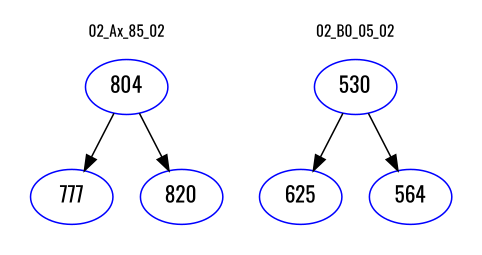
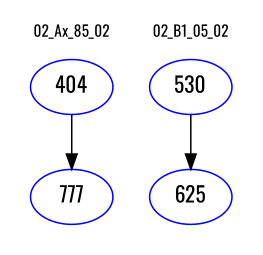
  digraph {
    fontname=Oswald
    node [color=blue fontname=Oswald]
    edge [color=black fontname=Oswald]
-   n1 [label=804]
+   n1 [label=404]
    n2 [label=777]
-   n3 [label=820]
    n4 [label=530]
    n5 [label=625]
-   n6 [label=564]
    subgraph cluster_1 {
      color=white
      fontsize=10
      label="02_Ax_85_02"
      n1
      n2
-     n3
    }
    subgraph cluster_2 {
      color=white
      fontsize=10
-     label="02_B0_05_02"
+     label="02_B1_05_02"
      n4
      n5
-     n6
    }
    n1 -> n2
-   n1 -> n3
    n4 -> n5
-   n4 -> n6
  }
